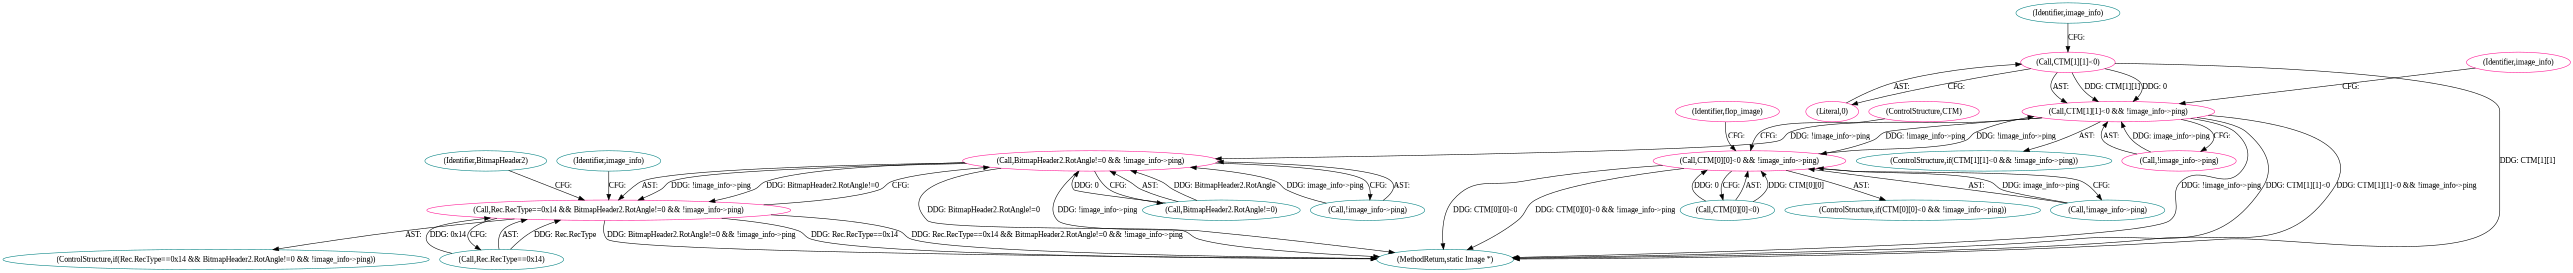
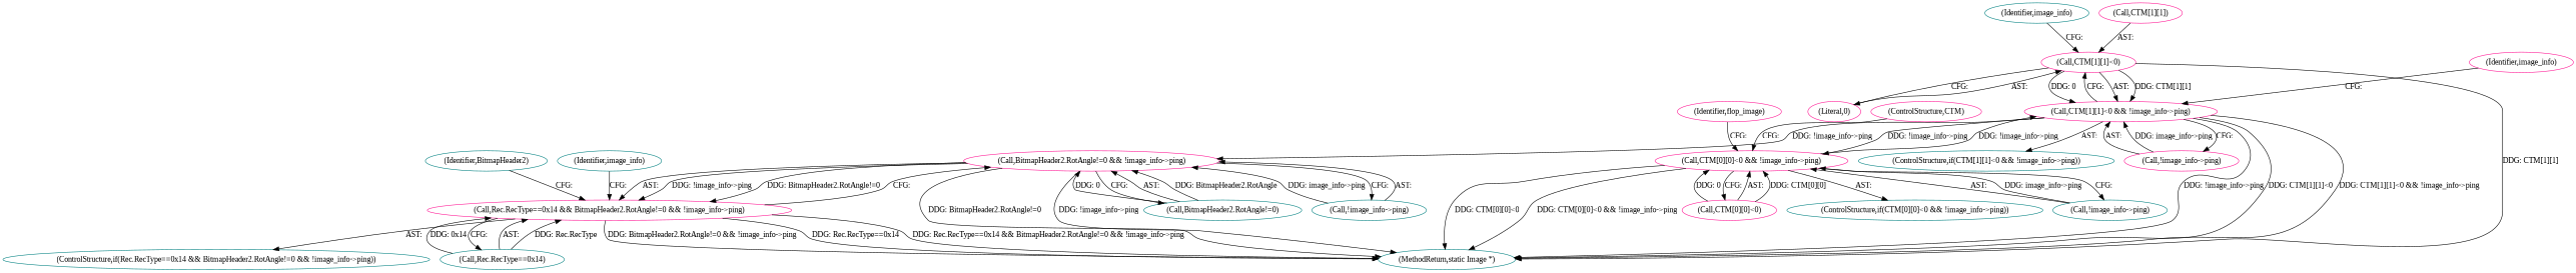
  digraph {
    fontname="Liberation Serif"
    node [color=deeppink fontname="Liberation Serif"]
    edge [fontname="Liberation Serif"]
    n1 [label="(Call,CTM[1][1]<0)"]
    n2 [label="(Call,CTM[1][1]<0 && !image_info->ping)"]
    n3 [color=teal label="(MethodReturn,static Image *)"]
    n4 [label="(Literal,0)"]
    n5 [label="(Call,BitmapHeader2.RotAngle!=0 && !image_info->ping)"]
    n6 [label="(Call,CTM[0][0]<0 && !image_info->ping)"]
    n7 [color=teal label="(ControlStructure,if(CTM[1][1]<0 && !image_info->ping))"]
    n8 [label="(Call,!image_info->ping)"]
    n9 [label="(Call,Rec.RecType==0x14 && BitmapHeader2.RotAngle!=0 && !image_info->ping)"]
    n10 [color=teal label="(Call,!image_info->ping)"]
    n11 [color=teal label="(Call,BitmapHeader2.RotAngle!=0)"]
    n12 [color=teal label="(Call,!image_info->ping)"]
-   n13 [color=teal label="(Call,CTM[0][0]<0)"]
+   n13 [label="(Call,CTM[0][0]<0)"]
    n14 [color=teal label="(ControlStructure,if(CTM[0][0]<0 && !image_info->ping))"]
    n15 [color=teal label="(ControlStructure,if(Rec.RecType==0x14 && BitmapHeader2.RotAngle!=0 && !image_info->ping))"]
    n16 [color=teal label="(Call,Rec.RecType==0x14)"]
    n17 [label="(ControlStructure,CTM)"]
    n18 [color=teal label="(Identifier,image_info)"]
    n19 [label="(Identifier,flop_image)"]
+   n20 [label="(Call,CTM[1][1])"]
    n21 [label="(Identifier,image_info)"]
    n22 [color=teal label="(Identifier,image_info)"]
    n23 [color=teal label="(Identifier,BitmapHeader2)"]
    n1 -> n2 [label="AST: "]
    n1 -> n2 [label="DDG: CTM[1][1]"]
    n1 -> n2 [label="DDG: 0"]
    n1 -> n3 [label="DDG: CTM[1][1]"]
    n1 -> n4 [label="CFG: "]
+   n2 -> n1 [label="CFG: "]
    n2 -> n3 [label="DDG: !image_info->ping"]
    n2 -> n3 [label="DDG: CTM[1][1]<0"]
    n2 -> n3 [label="DDG: CTM[1][1]<0 && !image_info->ping"]
    n2 -> n5 [label="DDG: !image_info->ping"]
    n2 -> n6 [label="DDG: !image_info->ping"]
    n2 -> n7 [label="AST: "]
    n2 -> n8 [label="CFG: "]
    n4 -> n1 [label="AST: "]
    n5 -> n3 [label="DDG: BitmapHeader2.RotAngle!=0"]
    n5 -> n3 [label="DDG: !image_info->ping"]
    n5 -> n9 [label="AST: "]
    n5 -> n9 [label="DDG: BitmapHeader2.RotAngle!=0"]
    n5 -> n9 [label="DDG: !image_info->ping"]
    n5 -> n10 [label="CFG: "]
    n5 -> n11 [label="CFG: "]
    n6 -> n2 [label="DDG: !image_info->ping"]
    n6 -> n3 [label="DDG: CTM[0][0]<0"]
    n6 -> n3 [label="DDG: CTM[0][0]<0 && !image_info->ping"]
    n6 -> n12 [label="CFG: "]
    n6 -> n13 [label="CFG: "]
    n6 -> n14 [label="AST: "]
    n8 -> n2 [label="AST: "]
    n8 -> n2 [label="DDG: image_info->ping"]
    n9 -> n3 [label="DDG: Rec.RecType==0x14"]
    n9 -> n3 [label="DDG: Rec.RecType==0x14 && BitmapHeader2.RotAngle!=0 && !image_info->ping"]
    n9 -> n3 [label="DDG: BitmapHeader2.RotAngle!=0 && !image_info->ping"]
    n9 -> n5 [label="CFG: "]
    n9 -> n15 [label="AST: "]
    n9 -> n16 [label="CFG: "]
    n10 -> n5 [label="AST: "]
    n10 -> n5 [label="DDG: image_info->ping"]
    n11 -> n5 [label="AST: "]
    n11 -> n5 [label="DDG: BitmapHeader2.RotAngle"]
    n11 -> n5 [label="DDG: 0"]
    n12 -> n6 [label="AST: "]
    n12 -> n6 [label="DDG: image_info->ping"]
    n13 -> n6 [label="AST: "]
    n13 -> n6 [label="DDG: CTM[0][0]"]
    n13 -> n6 [label="DDG: 0"]
    n16 -> n9 [label="AST: "]
    n16 -> n9 [label="DDG: Rec.RecType"]
    n16 -> n9 [label="DDG: 0x14"]
    n17 -> n6 [label="CFG: "]
    n18 -> n1 [label="CFG: "]
    n19 -> n6 [label="CFG: "]
+   n20 -> n1 [label="AST: "]
    n21 -> n2 [label="CFG: "]
    n22 -> n9 [label="CFG: "]
    n23 -> n9 [label="CFG: "]
  }
